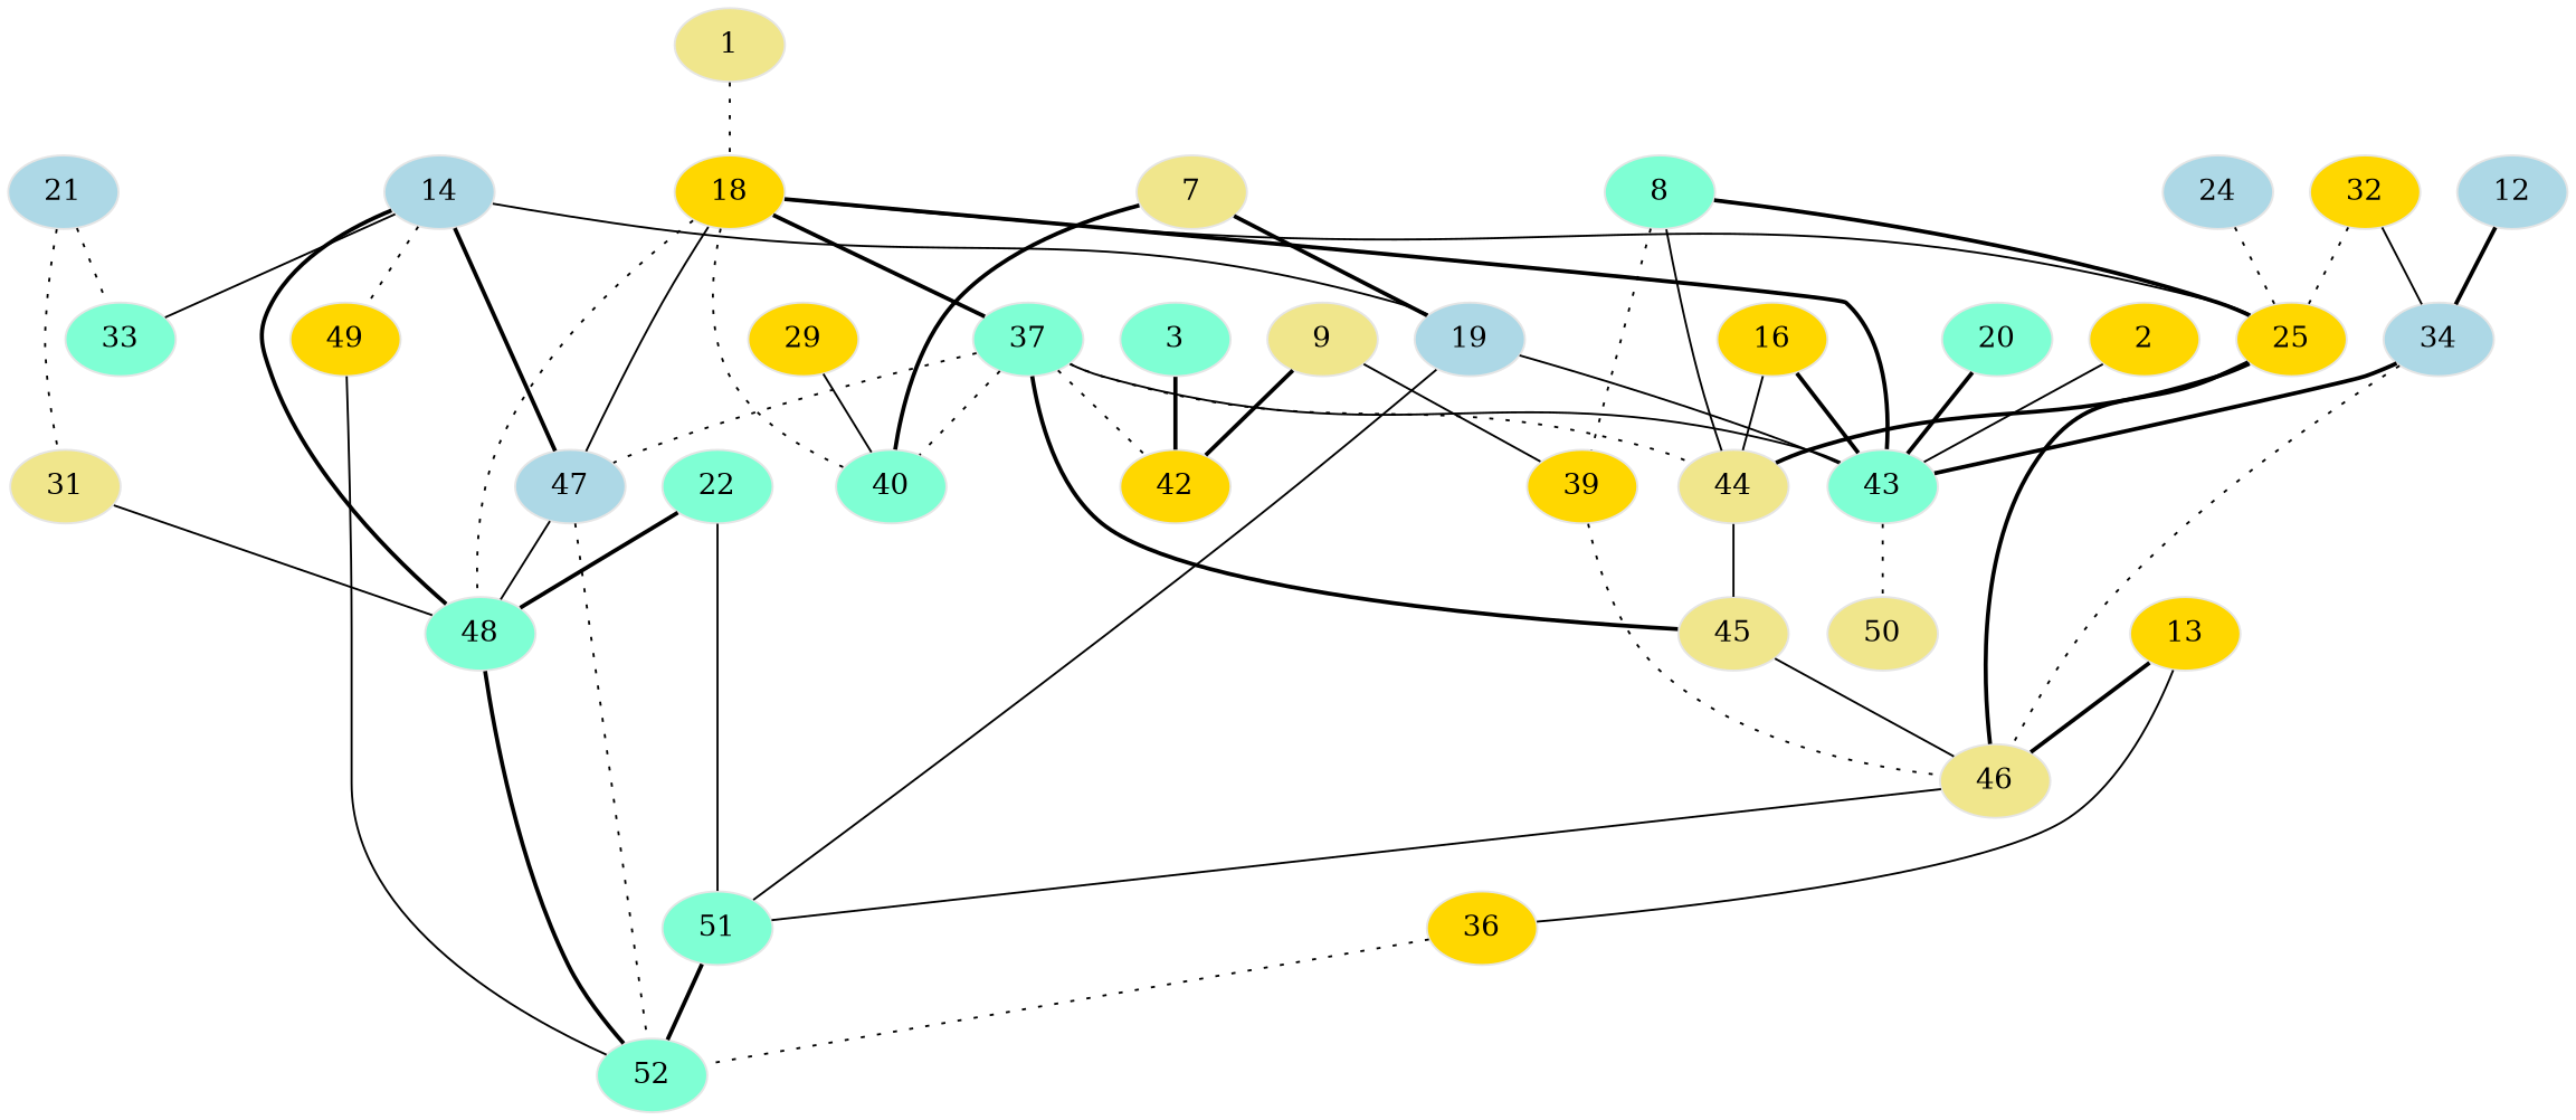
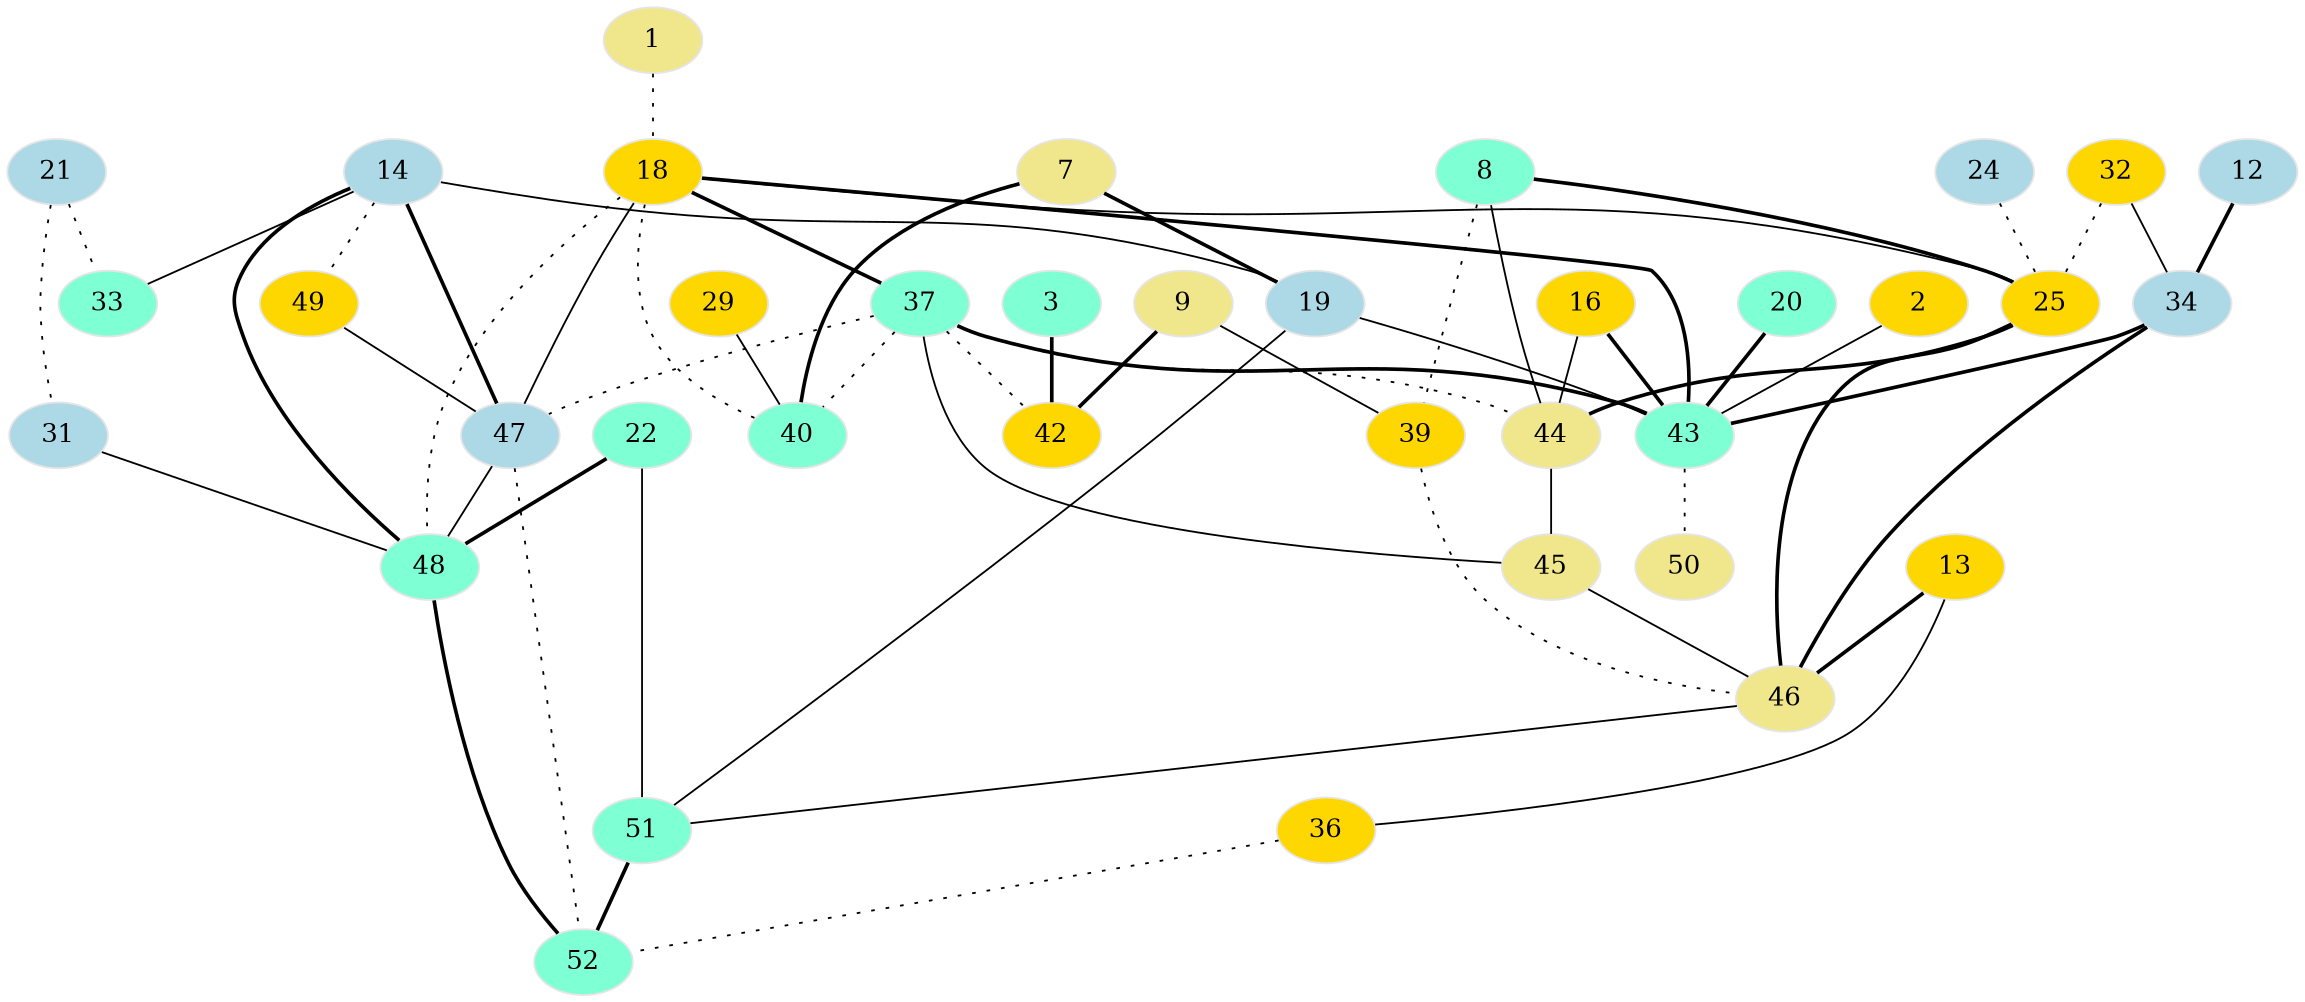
  graph {
    node [color=gray90 fillcolor=gold style=filled]
    edge [style=bold weight=1.0]
    1 [fillcolor=khaki]
    18
    25
    40 [fillcolor=aquamarine]
    43 [fillcolor=aquamarine]
    47 [fillcolor=lightblue]
    48 [fillcolor=aquamarine]
    37 [fillcolor=aquamarine]
    44 [fillcolor=khaki]
    46 [fillcolor=khaki]
    2
    50 [fillcolor=khaki]
    42
    3 [fillcolor=aquamarine]
    7 [fillcolor=khaki]
    19 [fillcolor=lightblue]
    51 [fillcolor=aquamarine]
    8 [fillcolor=aquamarine]
    39
    45 [fillcolor=khaki]
    9 [fillcolor=khaki]
    12 [fillcolor=lightblue]
    34 [fillcolor=lightblue]
    13
    36
    52 [fillcolor=aquamarine]
    14 [fillcolor=lightblue]
    33 [fillcolor=aquamarine]
    49
    16
-   31 [fillcolor=khaki]
+   31 [fillcolor=lightblue]
    20 [fillcolor=aquamarine]
    21 [fillcolor=lightblue]
    22 [fillcolor=aquamarine]
    24 [fillcolor=lightblue]
    29
    32
    1 -- 18 [style=dotted]
    18 -- 25 [style=solid]
    18 -- 40 [style=dotted]
    18 -- 43
    18 -- 47 [style=solid]
    18 -- 48 [style=dotted]
    18 -- 37
    25 -- 44
    25 -- 46 [weight=2.0]
    43 -- 50 [style=dotted]
    47 -- 48 [style=solid]
    47 -- 52 [style=dotted]
    48 -- 52
    37 -- 40 [style=dotted]
-   37 -- 43 [style=solid]
+   37 -- 43
    37 -- 47 [style=dotted]
    37 -- 44 [style=dotted]
    37 -- 42 [style=dotted]
-   37 -- 45
+   37 -- 45 [style=solid]
    44 -- 45 [style=solid]
    46 -- 51 [style=solid]
    2 -- 43 [style=solid]
    3 -- 42
    7 -- 40
    7 -- 19
    19 -- 43 [style=solid]
    19 -- 51 [style=solid]
    51 -- 52 [weight=2.0]
    8 -- 25
    8 -- 44 [style=solid]
    8 -- 39 [style=dotted]
    39 -- 46 [style=dotted]
    45 -- 46 [style=solid]
    9 -- 42
    9 -- 39 [style=solid]
    12 -- 34
    34 -- 43
-   34 -- 46 [style=dotted]
+   34 -- 46
    13 -- 46
    13 -- 36 [style=solid]
    36 -- 52 [style=dotted]
    14 -- 47 [weight=2.0]
    14 -- 48
    14 -- 19 [style=solid]
    14 -- 33 [style=solid]
    14 -- 49 [style=dotted]
-   49 -- 52 [style=solid]
+   49 -- 47 [style=solid]
    16 -- 43
    16 -- 44 [style=solid]
    31 -- 48 [style=solid]
    20 -- 43
    21 -- 33 [style=dotted]
    21 -- 31 [style=dotted]
    22 -- 48
    22 -- 51 [style=solid]
    24 -- 25 [style=dotted]
    29 -- 40 [style=solid]
    32 -- 25 [style=dotted]
    32 -- 34 [style=solid]
  }
